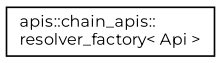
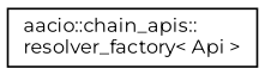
  digraph {
    rankdir=LR
    fontname=Montserrat
-   n1 [color=black fillcolor=white fontname=Montserrat fontsize=10 height=0.2 label="apis::chain_apis::\lresolver_factory\< Api \>" shape=record style=filled width=0.4]
+   n1 [color=black fillcolor=white fontname=Montserrat fontsize=10 height=0.2 label="aacio::chain_apis::\lresolver_factory\< Api \>" shape=record style=filled width=0.4]
  }
